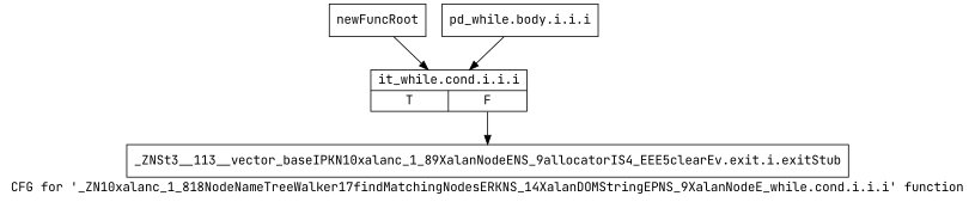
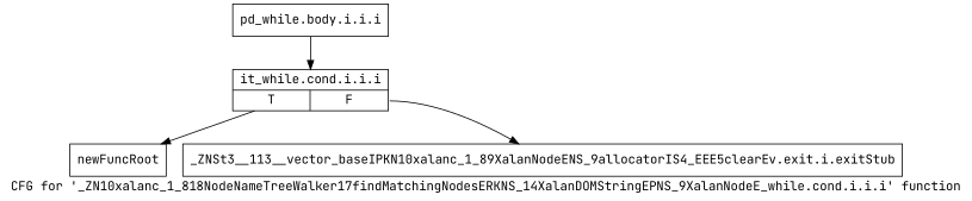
  digraph {
    fontname="JetBrains Mono"
    label="CFG for '_ZN10xalanc_1_818NodeNameTreeWalker17findMatchingNodesERKNS_14XalanDOMStringEPNS_9XalanNodeE_while.cond.i.i.i' function"
    node [fontname="JetBrains Mono" shape=record]
    edge [fontname="JetBrains Mono"]
    n1 [label="{newFuncRoot}"]
    n2 [label="{it_while.cond.i.i.i|{<s0>T|<s1>F}}"]
    n3 [label="{_ZNSt3__113__vector_baseIPKN10xalanc_1_89XalanNodeENS_9allocatorIS4_EEE5clearEv.exit.i.exitStub}"]
    n4 [label="{pd_while.body.i.i.i}"]
-   n1 -> n2
+   n2 -> n1
    n2 -> n3 [tailport=s1]
    n4 -> n2
  }
